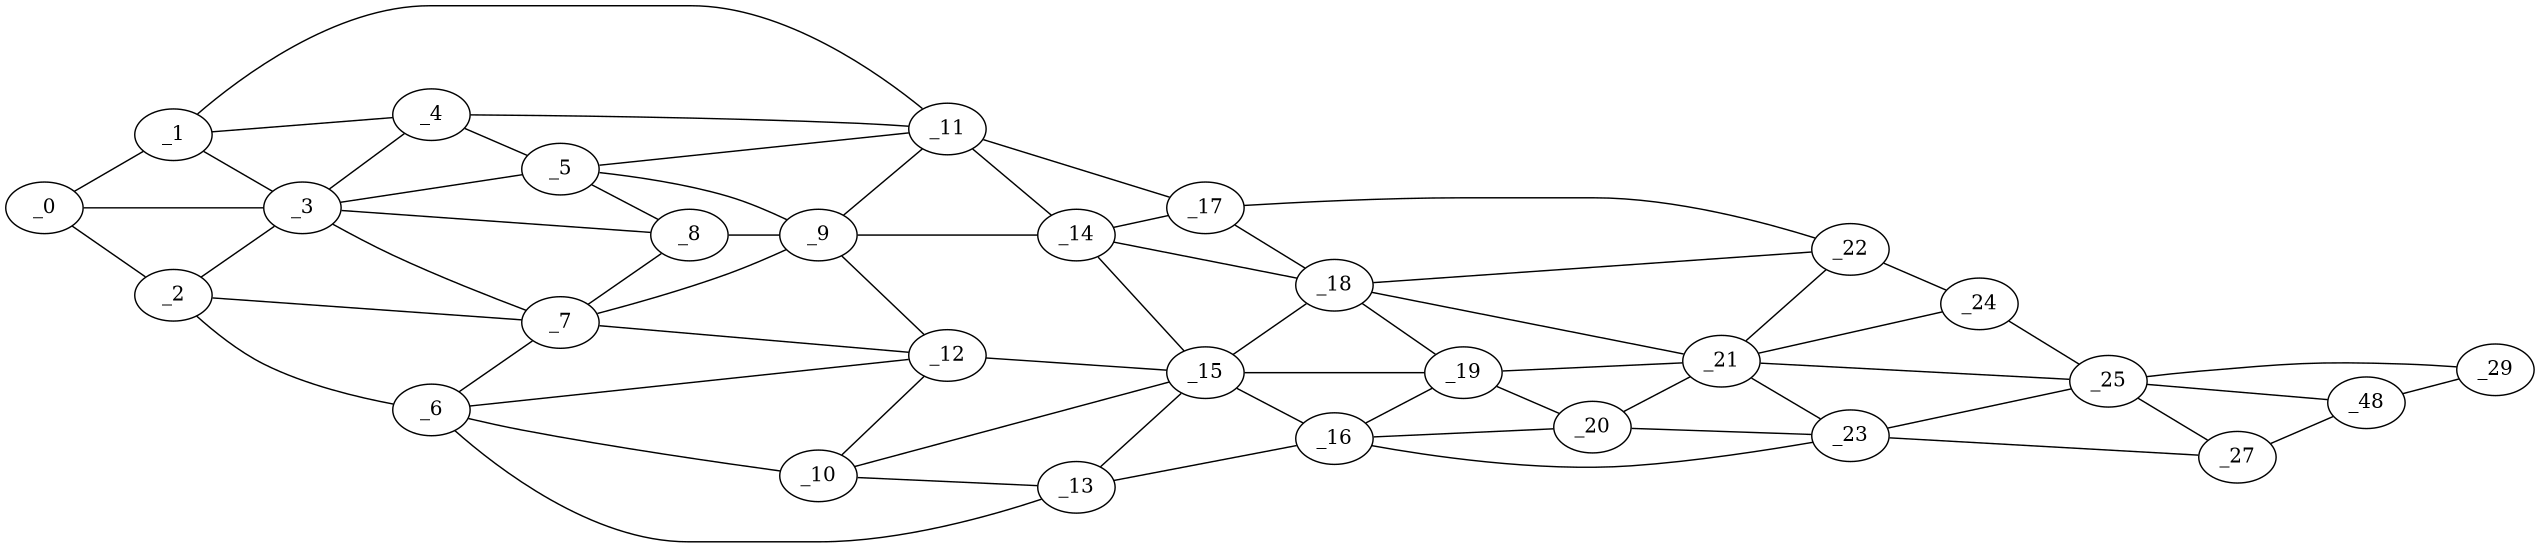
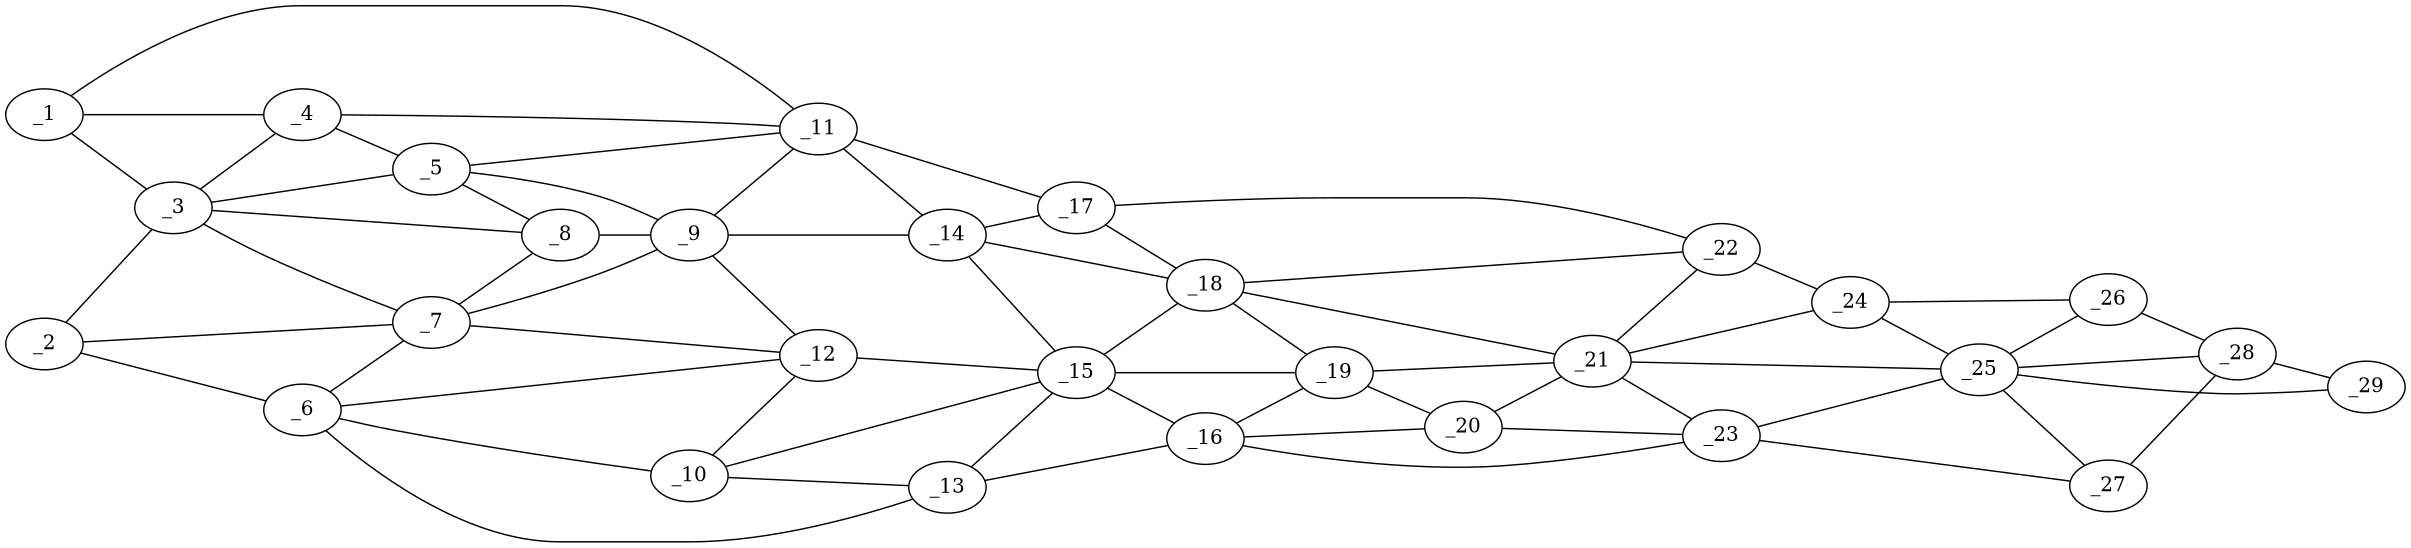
  graph {
    rankdir=LR
    node [x=56 y=28]
    edge [valence=2]
-   _0 [x=3 y=50]
    _1 [x=8 y=31]
    _2 [x=12 y=62]
    _3 [x=24 y=44]
    _4 [x=26 y=30]
    _11
    _6 [x=32 y=84]
    _7 [x=36 y=68]
    _5 [x=31 y=34]
    _8 [x=40 y=59]
    _14 [x=62 y=54]
    _17 [x=79]
    _10 [x=55 y=90]
    _12 [y=78]
    _13 [x=59 y=103]
    _9 [x=46 y=57]
    _15 [x=68 y=86]
    _18 [x=80 y=52]
    _22 [x=101 y=51]
    _16 [x=74 y=101]
    _19 [x=80 y=91]
    _23 [x=103 y=98]
    _20 [x=95 y=90]
    _25 [x=111 y=81]
    _27 [x=117 y=96]
    _21 [x=99 y=85]
    _24 [x=109 y=60]
-   _28 [x=122 y=82 label=_48]
+   _26 [x=117 y=70]
+   _28 [x=122 y=82]
    _29 [x=122 y=95]
-   _0 -- _1 [valence=1]
-   _0 -- _2 [valence=1]
-   _0 -- _3
    _1 -- _3 [valence=1]
    _1 -- _4
    _1 -- _11 [valence=1]
    _2 -- _3
    _2 -- _6 [valence=1]
    _2 -- _7 [valence=1]
    _3 -- _4
    _3 -- _7 [valence=1]
    _3 -- _5 [valence=1]
    _3 -- _8
    _4 -- _11
    _4 -- _5
    _11 -- _14 [valence=1]
    _11 -- _17 [valence=1]
    _6 -- _7
    _6 -- _10 [valence=1]
    _6 -- _12
    _6 -- _13 [valence=1]
    _7 -- _8
    _7 -- _12 [valence=1]
    _7 -- _9 [valence=1]
    _5 -- _11
    _5 -- _8
    _5 -- _9
    _8 -- _9
    _14 -- _17
    _14 -- _15
    _14 -- _18 [valence=1]
    _17 -- _18
    _17 -- _22 [valence=1]
    _10 -- _12
    _10 -- _13 [valence=1]
    _10 -- _15
    _12 -- _15
    _13 -- _15 [valence=1]
    _13 -- _16
    _9 -- _11
    _9 -- _14
    _9 -- _12 [valence=1]
    _15 -- _18
    _15 -- _16
    _15 -- _19
    _18 -- _22 [valence=1]
    _18 -- _19
    _18 -- _21
    _22 -- _24 [valence=1]
    _16 -- _19 [valence=1]
    _16 -- _23
    _16 -- _20
    _19 -- _20
    _19 -- _21
    _23 -- _25 [valence=1]
    _23 -- _27 [valence=1]
    _20 -- _23
    _20 -- _21
    _25 -- _27
+   _25 -- _26
    _25 -- _28 [valence=1]
    _25 -- _29 [valence=1]
    _27 -- _28 [valence=1]
    _21 -- _22 [valence=1]
    _21 -- _23 [valence=1]
    _21 -- _25 [valence=1]
    _21 -- _24
    _24 -- _25 [valence=1]
+   _24 -- _26 [valence=1]
+   _26 -- _28 [valence=1]
    _28 -- _29 [valence=1]
  }
